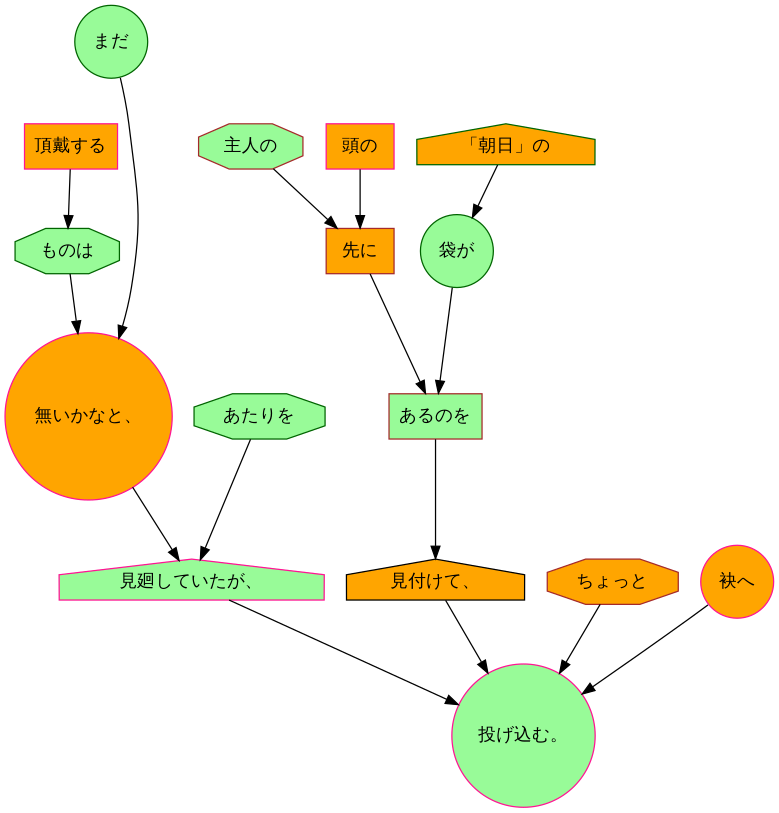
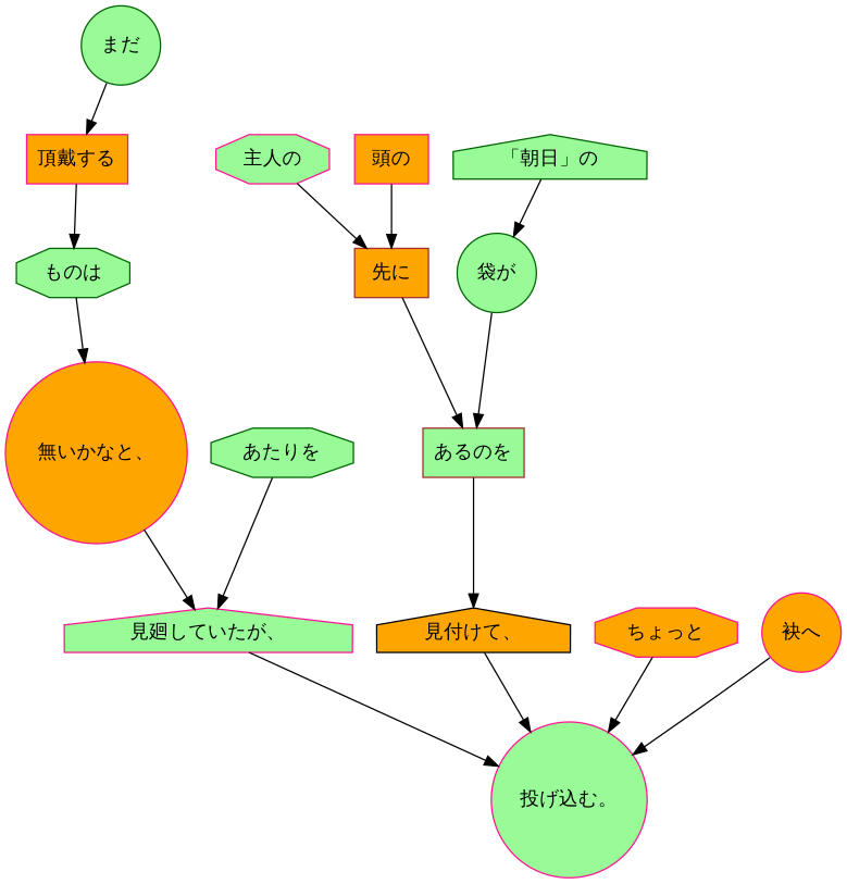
  digraph {
    fontname="Courier Prime"
    node [color=deeppink fillcolor=palegreen fontname="Courier Prime" shape=circle style=filled]
    edge [fontname="Courier Prime"]
    n1 [color=darkgreen label="まだ"]
    n2 [fillcolor=orange label="頂戴する" shape=box]
    n3 [color=darkgreen label="ものは" shape=octagon]
    n4 [fillcolor=orange label="無いかなと、"]
    n5 [label="見廻していたが、" shape=house]
    n6 [label="投げ込む。"]
    n7 [color=darkgreen label="あたりを" shape=octagon]
-   n8 [color=brown label="主人の" shape=octagon]
+   n8 [label="主人の" shape=octagon]
    n9 [color=brown fillcolor=orange label="先に" shape=box]
    n10 [fillcolor=orange label="頭の" shape=box]
    n11 [color=brown label="あるのを" shape=box]
    n12 [color=black fillcolor=orange label="見付けて、" shape=house]
-   n13 [color=darkgreen fillcolor=orange label="「朝日」の" shape=house]
+   n13 [color=darkgreen label="「朝日」の" shape=house]
    n14 [color=darkgreen label="袋が"]
-   n15 [color=brown fillcolor=orange label="ちょっと" shape=octagon]
+   n15 [fillcolor=orange label="ちょっと" shape=octagon]
    n16 [fillcolor=orange label="袂へ"]
-   n1 -> n4
+   n1 -> n2
    n2 -> n3
    n3 -> n4
    n4 -> n5
    n5 -> n6
    n7 -> n5
    n8 -> n9
    n9 -> n11
    n10 -> n9
    n11 -> n12
    n12 -> n6
    n13 -> n14
    n14 -> n11
    n15 -> n6
    n16 -> n6
  }
